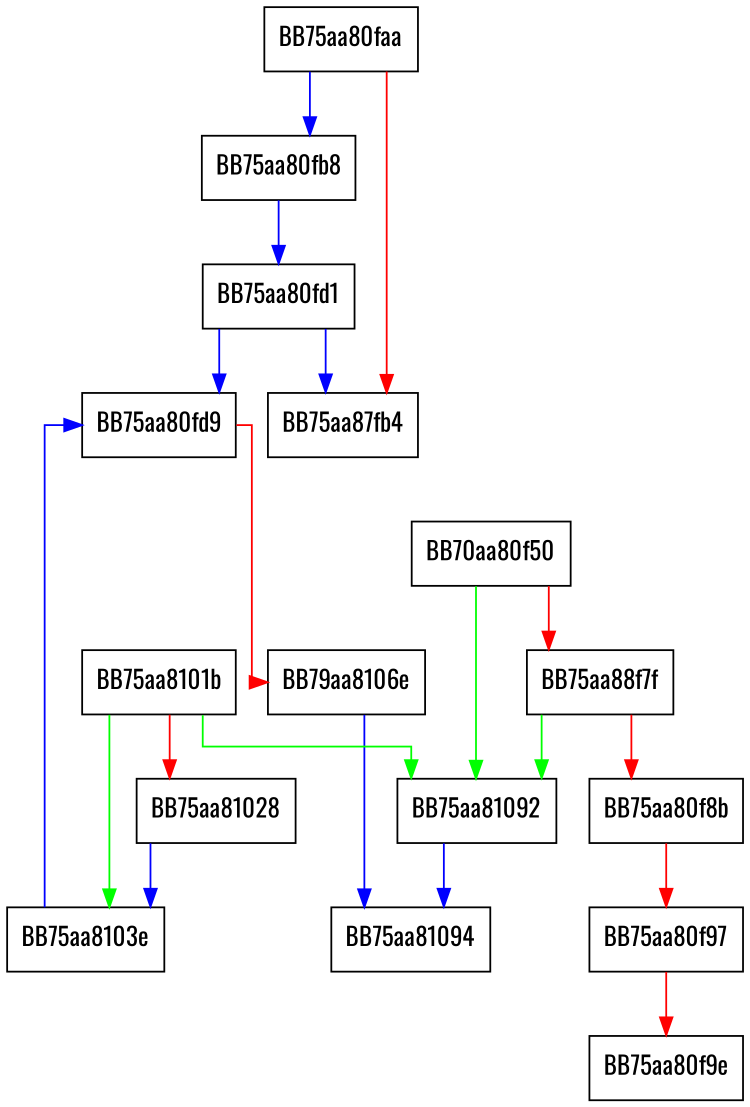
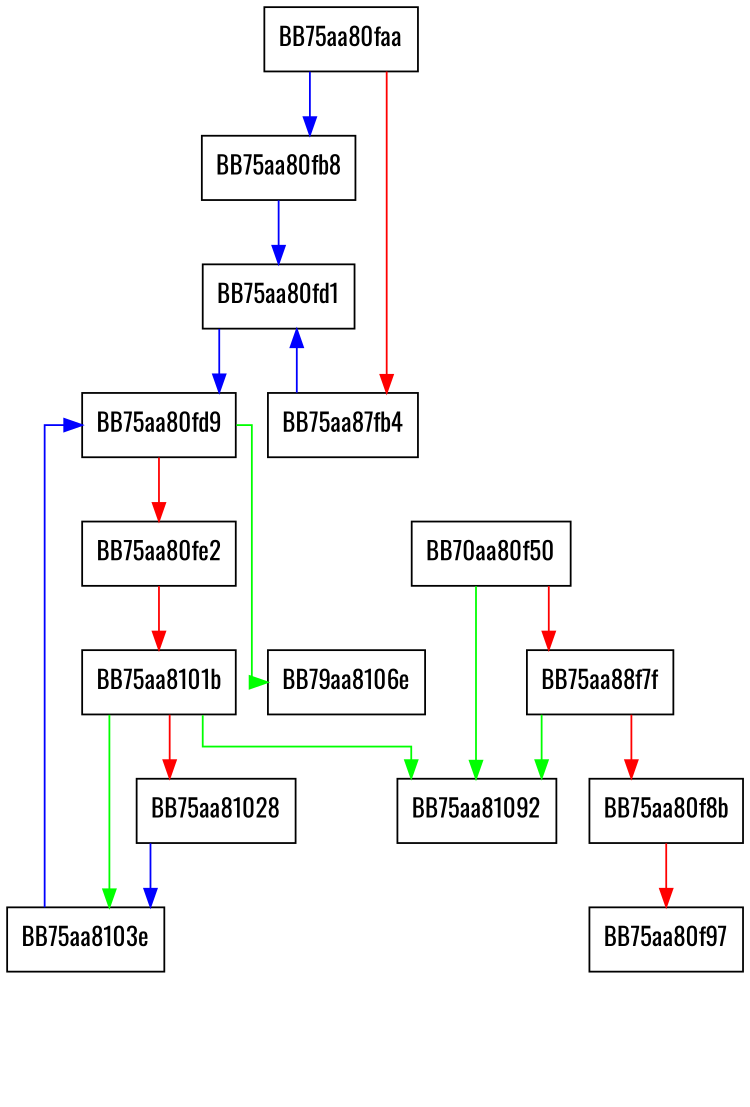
  digraph {
    fontname=Oswald
    splines=ortho
    node [fontname=Oswald shape=box]
    edge [color=red fontname=Oswald]
    n1 [label=BB70aa80f50]
    BB75aa81092
    n3 [label=BB75aa88f7f]
-   BB75aa81094
    BB75aa80f8b
    BB75aa80f97
-   BB75aa80f9e
    BB75aa80faa
    BB75aa80fb8
    n10 [label=BB75aa87fb4]
    BB75aa80fd1
    BB75aa80fd9
    n13 [label=BB79aa8106e]
+   BB75aa80fe2
    BB75aa8101b
    BB75aa8103e
    BB75aa81028
    n1 -> BB75aa81092 [color=green]
    n1 -> n3
-   BB75aa81092 -> BB75aa81094 [color=blue]
    n3 -> BB75aa81092 [color=green]
    n3 -> BB75aa80f8b
    BB75aa80f8b -> BB75aa80f97
-   BB75aa80f97 -> BB75aa80f9e
    BB75aa80faa -> BB75aa80fb8 [color=blue]
    BB75aa80faa -> n10
    BB75aa80fb8 -> BB75aa80fd1 [color=blue]
-   BB75aa80fd1 -> n10 [color=blue]
+   n10 -> BB75aa80fd1 [color=blue]
    BB75aa80fd1 -> BB75aa80fd9 [color=blue]
-   BB75aa80fd9 -> n13
-   n13 -> BB75aa81094 [color=blue]
+   BB75aa80fd9 -> n13 [color=green]
+   BB75aa80fd9 -> BB75aa80fe2
+   BB75aa80fe2 -> BB75aa8101b
    BB75aa8101b -> BB75aa81092 [color=green]
    BB75aa8101b -> BB75aa8103e [color=green]
    BB75aa8101b -> BB75aa81028
    BB75aa8103e -> BB75aa80fd9 [color=blue]
    BB75aa81028 -> BB75aa8103e [color=blue]
  }
